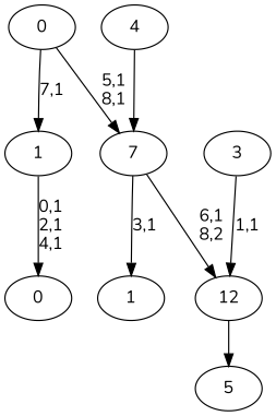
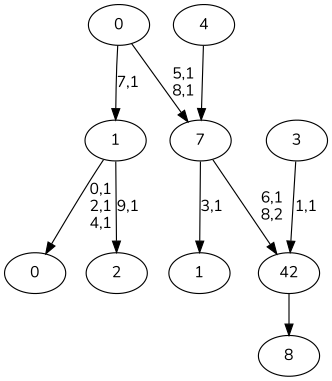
  digraph {
    fontname=Nunito
    node [fontname=Nunito]
    edge [fontname=Nunito]
-   n1 [label=5]
+   n1 [label=8]
    n2 [label=4]
    7
    n4 [label=3]
-   12
+   12 [label=42]
+   n6 [label=2]
    n7 [label=1]
    n8 [label=0]
    1
    0
    n2 -> 7
    7 -> 12 [label="6,1\n8,2"]
    7 -> n7 [label="3,1"]
    n4 -> 12 [label="1,1"]
    12 -> n1
+   1 -> n6 [label="9,1"]
    1 -> n8 [label="0,1\n2,1\n4,1"]
    0 -> 7 [label="5,1\n8,1"]
    0 -> 1 [label="7,1"]
  }
